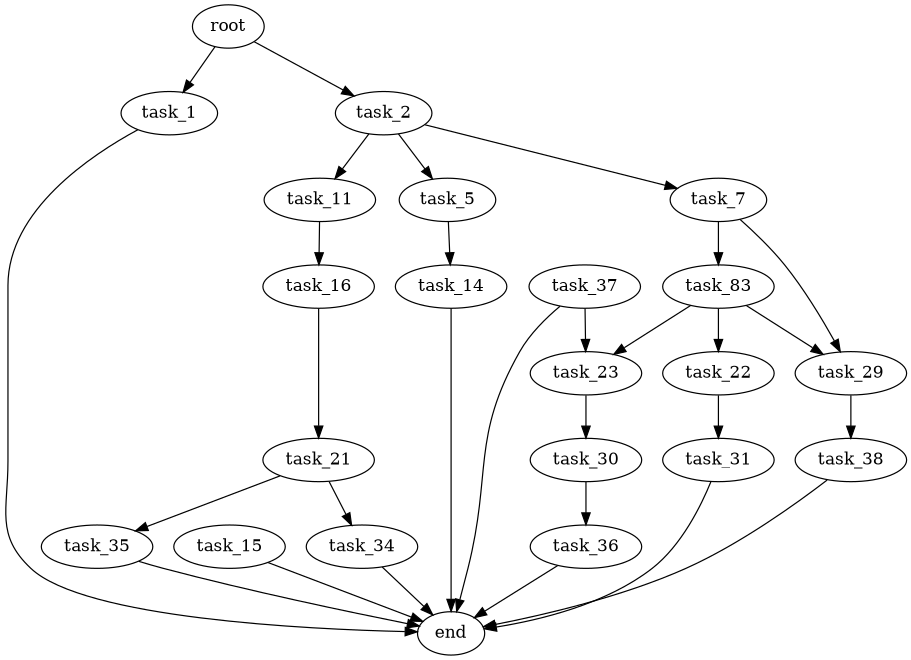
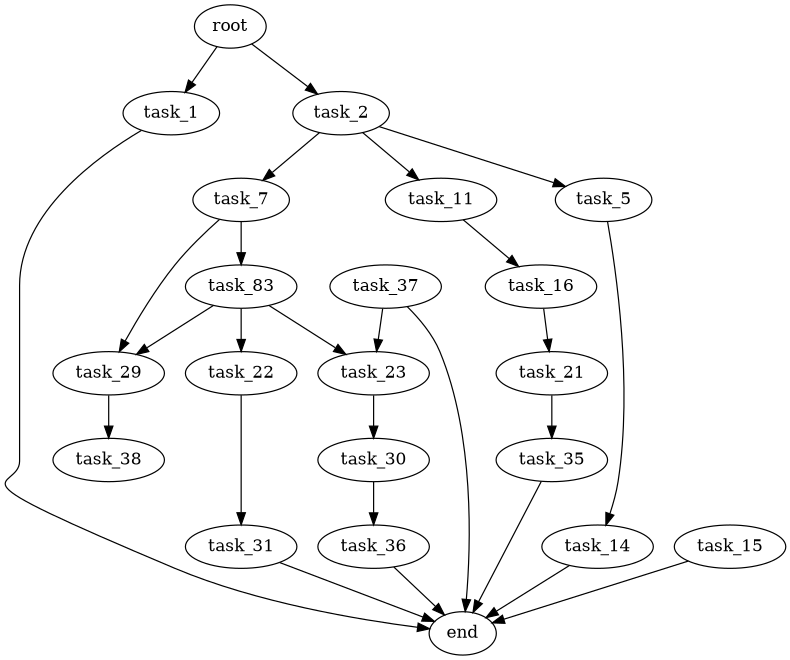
  digraph {
    root
    task_1
    task_2
    end
    n5 [label=task_5]
    task_7
    task_11
    task_14
    n9 [label=task_83]
    task_29
    task_16
    task_22
    task_23
    task_15
    task_21
    task_31
    task_30
    task_38
-   task_34
    task_35
    task_36
    task_37
    root -> task_1
    root -> task_2
    task_1 -> end
    task_2 -> n5
    task_2 -> task_7
    task_2 -> task_11
    n5 -> task_14
    task_7 -> n9
    task_7 -> task_29
    task_11 -> task_16
    task_14 -> end
    n9 -> task_29
    n9 -> task_22
    n9 -> task_23
    task_29 -> task_38
    task_16 -> task_21
    task_22 -> task_31
    task_23 -> task_30
    task_15 -> end
-   task_21 -> task_34
    task_21 -> task_35
    task_31 -> end
    task_30 -> task_36
-   task_38 -> end
-   task_34 -> end
    task_35 -> end
    task_36 -> end
    task_37 -> end
    task_37 -> task_23
  }
